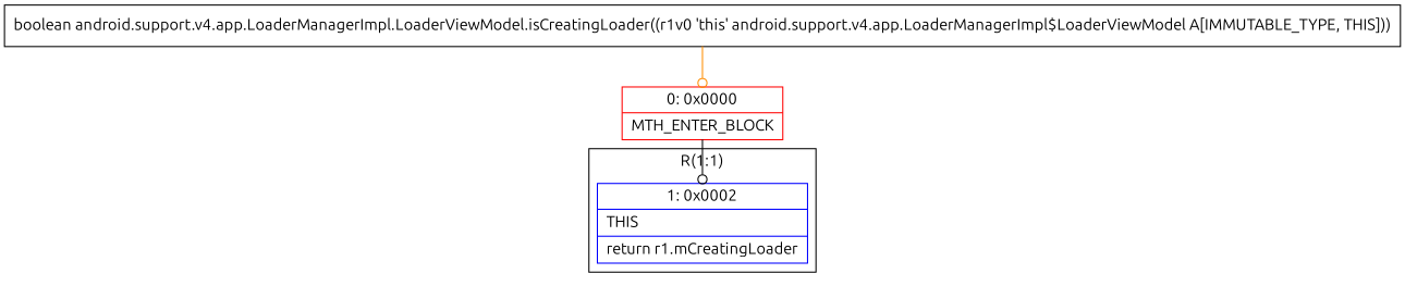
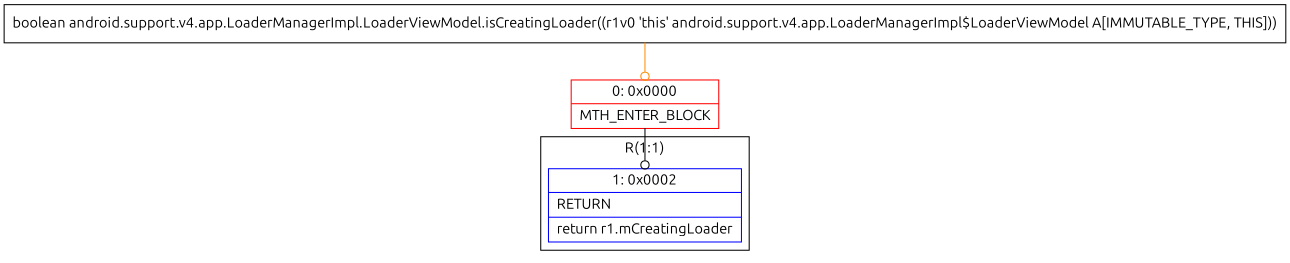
  digraph {
    fontname=Ubuntu
    node [shape=record fontname=Ubuntu]
    edge [style=solid arrowhead=odot fontname=Ubuntu]
-   n1 [color=blue label="{1\:\ 0x0002|THIS\l|return r1.mCreatingLoader\l}"]
+   n1 [color=blue label="{1\:\ 0x0002|RETURN\l|return r1.mCreatingLoader\l}"]
    n2 [color=red label="{0\:\ 0x0000|MTH_ENTER_BLOCK\l}"]
    n3 [label="{boolean android.support.v4.app.LoaderManagerImpl.LoaderViewModel.isCreatingLoader((r1v0 'this' android.support.v4.app.LoaderManagerImpl$LoaderViewModel A[IMMUTABLE_TYPE, THIS])) }"]
    subgraph cluster_1 {
      label="R(1:1)"
      n1
    }
    n2 -> n1 [color=black]
    n3 -> n2 [color=darkorange]
  }
